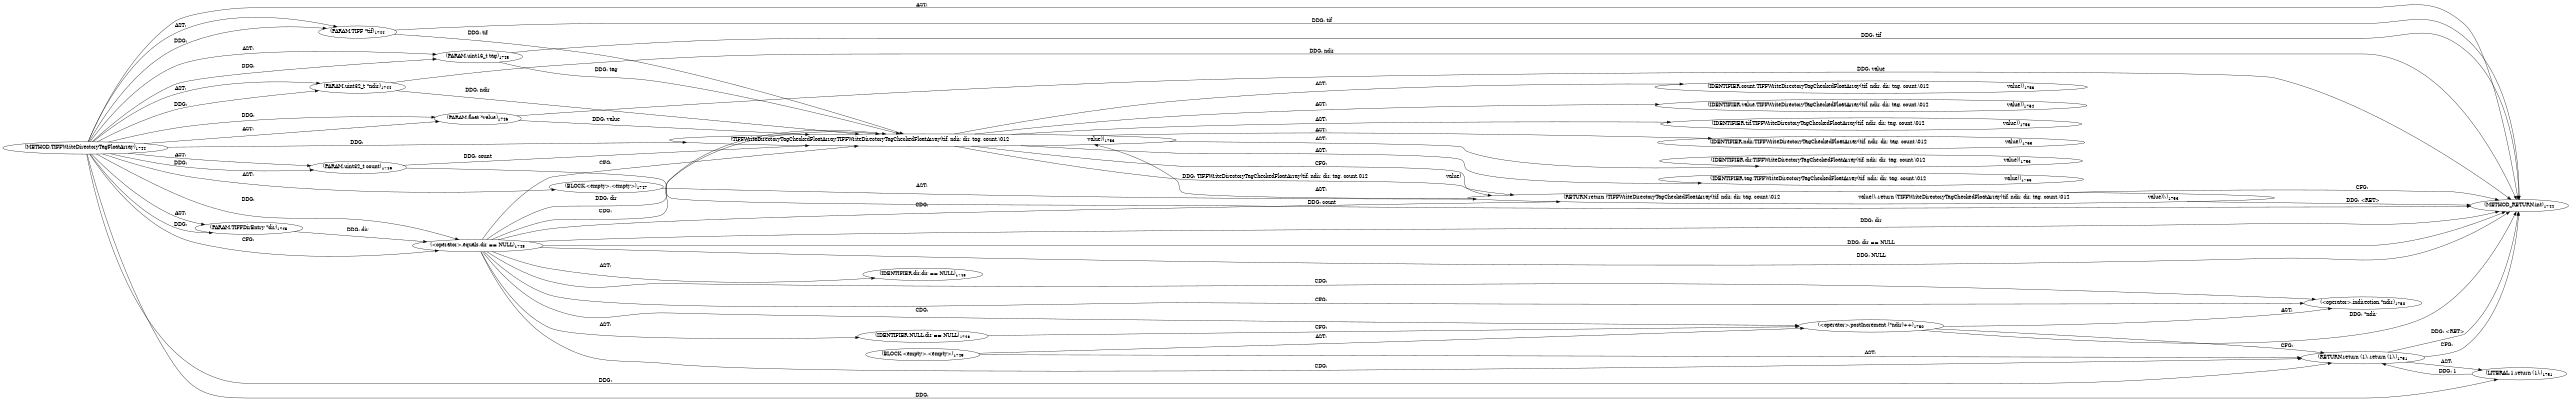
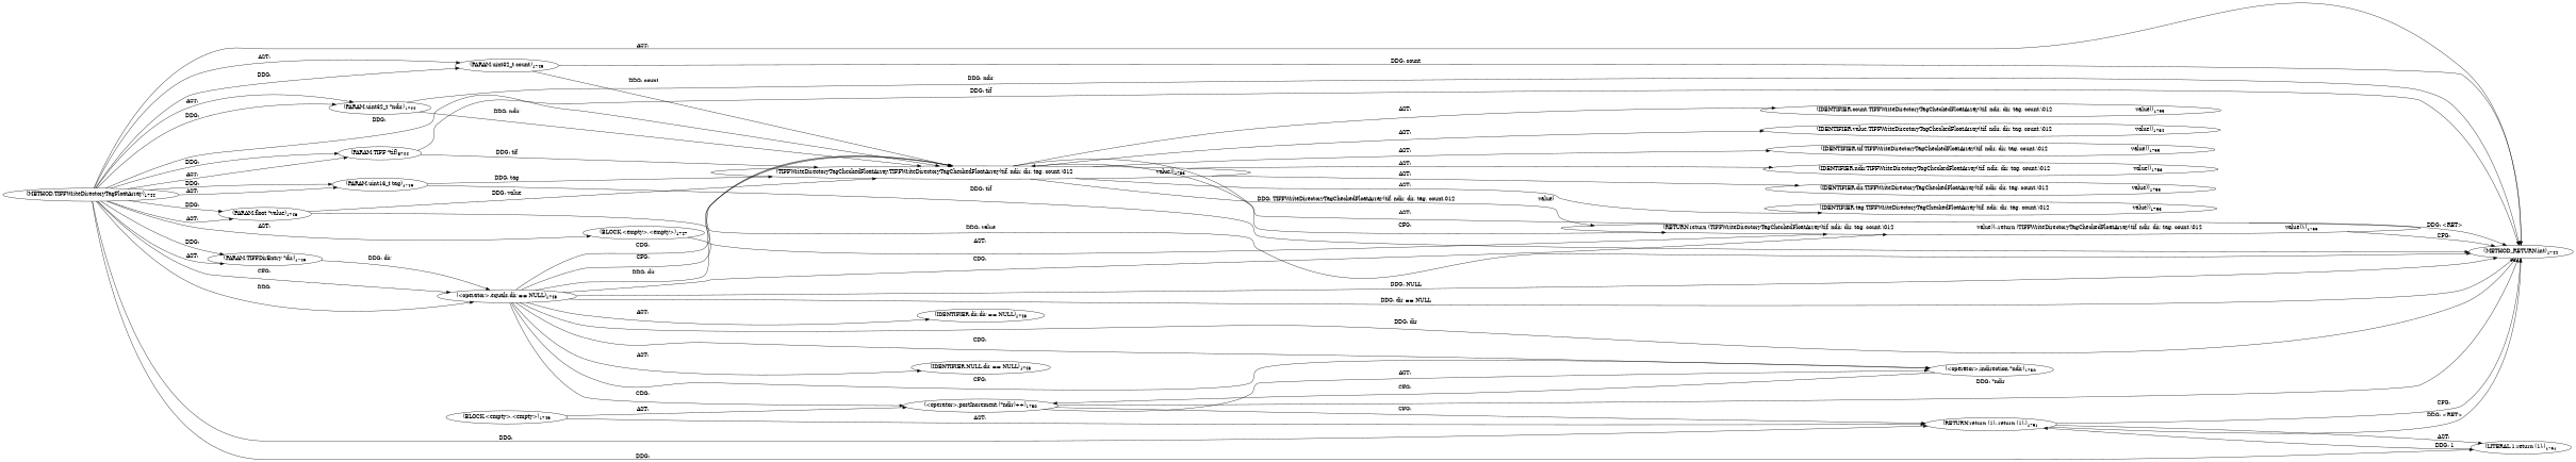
  digraph {
    rankdir=LR
    n1 [label=<(METHOD,TIFFWriteDirectoryTagFloatArray)<SUB>1744</SUB>>]
-   n2 [label=<(PARAM,TIFF *tif)<SUB>1744</SUB>>]
+   n2 [label=<(PARAM,TIFF *tif)<SUB>5744</SUB>>]
    n3 [label=<(PARAM,uint32_t *ndir)<SUB>1744</SUB>>]
    n4 [label=<(PARAM,TIFFDirEntry *dir)<SUB>1745</SUB>>]
    n5 [label=<(PARAM,uint16_t tag)<SUB>1745</SUB>>]
    n6 [label=<(PARAM,uint32_t count)<SUB>1746</SUB>>]
    n7 [label=<(PARAM,float *value)<SUB>1746</SUB>>]
    n8 [label=<(BLOCK,&lt;empty&gt;,&lt;empty&gt;)<SUB>1747</SUB>>]
    n9 [label=<(&lt;operator&gt;.equals,dir == NULL)<SUB>1748</SUB>>]
    n10 [label=<(RETURN,return (1);,return (1);)<SUB>1751</SUB>>]
    n11 [label=<(LITERAL,1,return (1);)<SUB>1751</SUB>>]
    n12 [label=<(TIFFWriteDirectoryTagCheckedFloatArray,TIFFWriteDirectoryTagCheckedFloatArray(tif, ndir, dir, tag, count,\012                                                   value))<SUB>1753</SUB>>]
    n13 [label=<(METHOD_RETURN,int)<SUB>1744</SUB>>]
    n14 [label=<(RETURN,return (TIFFWriteDirectoryTagCheckedFloatArray(tif, ndir, dir, tag, count,\012                                                   value));,return (TIFFWriteDirectoryTagCheckedFloatArray(tif, ndir, dir, tag, count,\012                                                   value));)<SUB>1753</SUB>>]
    n15 [label=<(IDENTIFIER,dir,dir == NULL)<SUB>1748</SUB>>]
    n16 [label=<(IDENTIFIER,NULL,dir == NULL)<SUB>1748</SUB>>]
    n17 [label=<(&lt;operator&gt;.postIncrement,(*ndir)++)<SUB>1750</SUB>>]
    n18 [label=<(&lt;operator&gt;.indirection,*ndir)<SUB>1750</SUB>>]
    n19 [label=<(IDENTIFIER,tif,TIFFWriteDirectoryTagCheckedFloatArray(tif, ndir, dir, tag, count,\012                                                   value))<SUB>1753</SUB>>]
    n20 [label=<(IDENTIFIER,ndir,TIFFWriteDirectoryTagCheckedFloatArray(tif, ndir, dir, tag, count,\012                                                   value))<SUB>1753</SUB>>]
    n21 [label=<(IDENTIFIER,dir,TIFFWriteDirectoryTagCheckedFloatArray(tif, ndir, dir, tag, count,\012                                                   value))<SUB>1753</SUB>>]
    n22 [label=<(IDENTIFIER,tag,TIFFWriteDirectoryTagCheckedFloatArray(tif, ndir, dir, tag, count,\012                                                   value))<SUB>1753</SUB>>]
    n23 [label=<(IDENTIFIER,count,TIFFWriteDirectoryTagCheckedFloatArray(tif, ndir, dir, tag, count,\012                                                   value))<SUB>1753</SUB>>]
    n24 [label=<(IDENTIFIER,value,TIFFWriteDirectoryTagCheckedFloatArray(tif, ndir, dir, tag, count,\012                                                   value))<SUB>1754</SUB>>]
    n25 [label=<(BLOCK,&lt;empty&gt;,&lt;empty&gt;)<SUB>1749</SUB>>]
    n1 -> n2 [label="AST: "]
    n1 -> n2 [label="DDG: "]
    n1 -> n3 [label="AST: "]
    n1 -> n3 [label="DDG: "]
    n1 -> n4 [label="AST: "]
    n1 -> n4 [label="DDG: "]
    n1 -> n5 [label="AST: "]
    n1 -> n5 [label="DDG: "]
    n1 -> n6 [label="AST: "]
    n1 -> n6 [label="DDG: "]
    n1 -> n7 [label="AST: "]
    n1 -> n7 [label="DDG: "]
    n1 -> n8 [label="AST: "]
    n1 -> n9 [label="CFG: "]
    n1 -> n9 [label="DDG: "]
    n1 -> n10 [label="DDG: "]
    n1 -> n11 [label="DDG: "]
    n1 -> n12 [label="DDG: "]
    n1 -> n13 [label="AST: "]
    n2 -> n12 [label="DDG: tif"]
    n2 -> n13 [label="DDG: tif"]
    n3 -> n12 [label="DDG: ndir"]
    n3 -> n13 [label="DDG: ndir"]
    n4 -> n9 [label="DDG: dir"]
    n5 -> n12 [label="DDG: tag"]
    n5 -> n13 [label="DDG: tif"]
    n6 -> n12 [label="DDG: count"]
    n6 -> n13 [label="DDG: count"]
    n7 -> n12 [label="DDG: value"]
    n7 -> n13 [label="DDG: value"]
    n8 -> n14 [label="AST: "]
-   n9 -> n10 [label="CDG: "]
    n9 -> n12 [label="CFG: "]
    n9 -> n12 [label="DDG: dir"]
    n9 -> n12 [label="CDG: "]
    n9 -> n13 [label="DDG: dir"]
    n9 -> n13 [label="DDG: dir == NULL"]
    n9 -> n13 [label="DDG: NULL"]
    n9 -> n14 [label="CDG: "]
    n9 -> n15 [label="AST: "]
    n9 -> n16 [label="AST: "]
    n9 -> n17 [label="CDG: "]
    n9 -> n18 [label="CFG: "]
    n9 -> n18 [label="CDG: "]
    n10 -> n11 [label="AST: "]
    n10 -> n13 [label="CFG: "]
    n10 -> n13 [label="DDG: &lt;RET&gt;"]
    n11 -> n10 [label="DDG: 1"]
    n12 -> n14 [label="CFG: "]
    n12 -> n14 [label="DDG: TIFFWriteDirectoryTagCheckedFloatArray(tif, ndir, dir, tag, count,\012                                                   value)"]
    n12 -> n19 [label="AST: "]
    n12 -> n20 [label="AST: "]
    n12 -> n21 [label="AST: "]
    n12 -> n22 [label="AST: "]
    n12 -> n23 [label="AST: "]
    n12 -> n24 [label="AST: "]
    n14 -> n12 [label="AST: "]
    n14 -> n13 [label="CFG: "]
    n14 -> n13 [label="DDG: &lt;RET&gt;"]
    n17 -> n10 [label="CFG: "]
    n17 -> n13 [label="DDG: *ndir"]
    n17 -> n18 [label="AST: "]
-   n16 -> n17 [label="CFG: "]
+   n18 -> n17 [label="CFG: "]
    n25 -> n10 [label="AST: "]
    n25 -> n17 [label="AST: "]
  }
